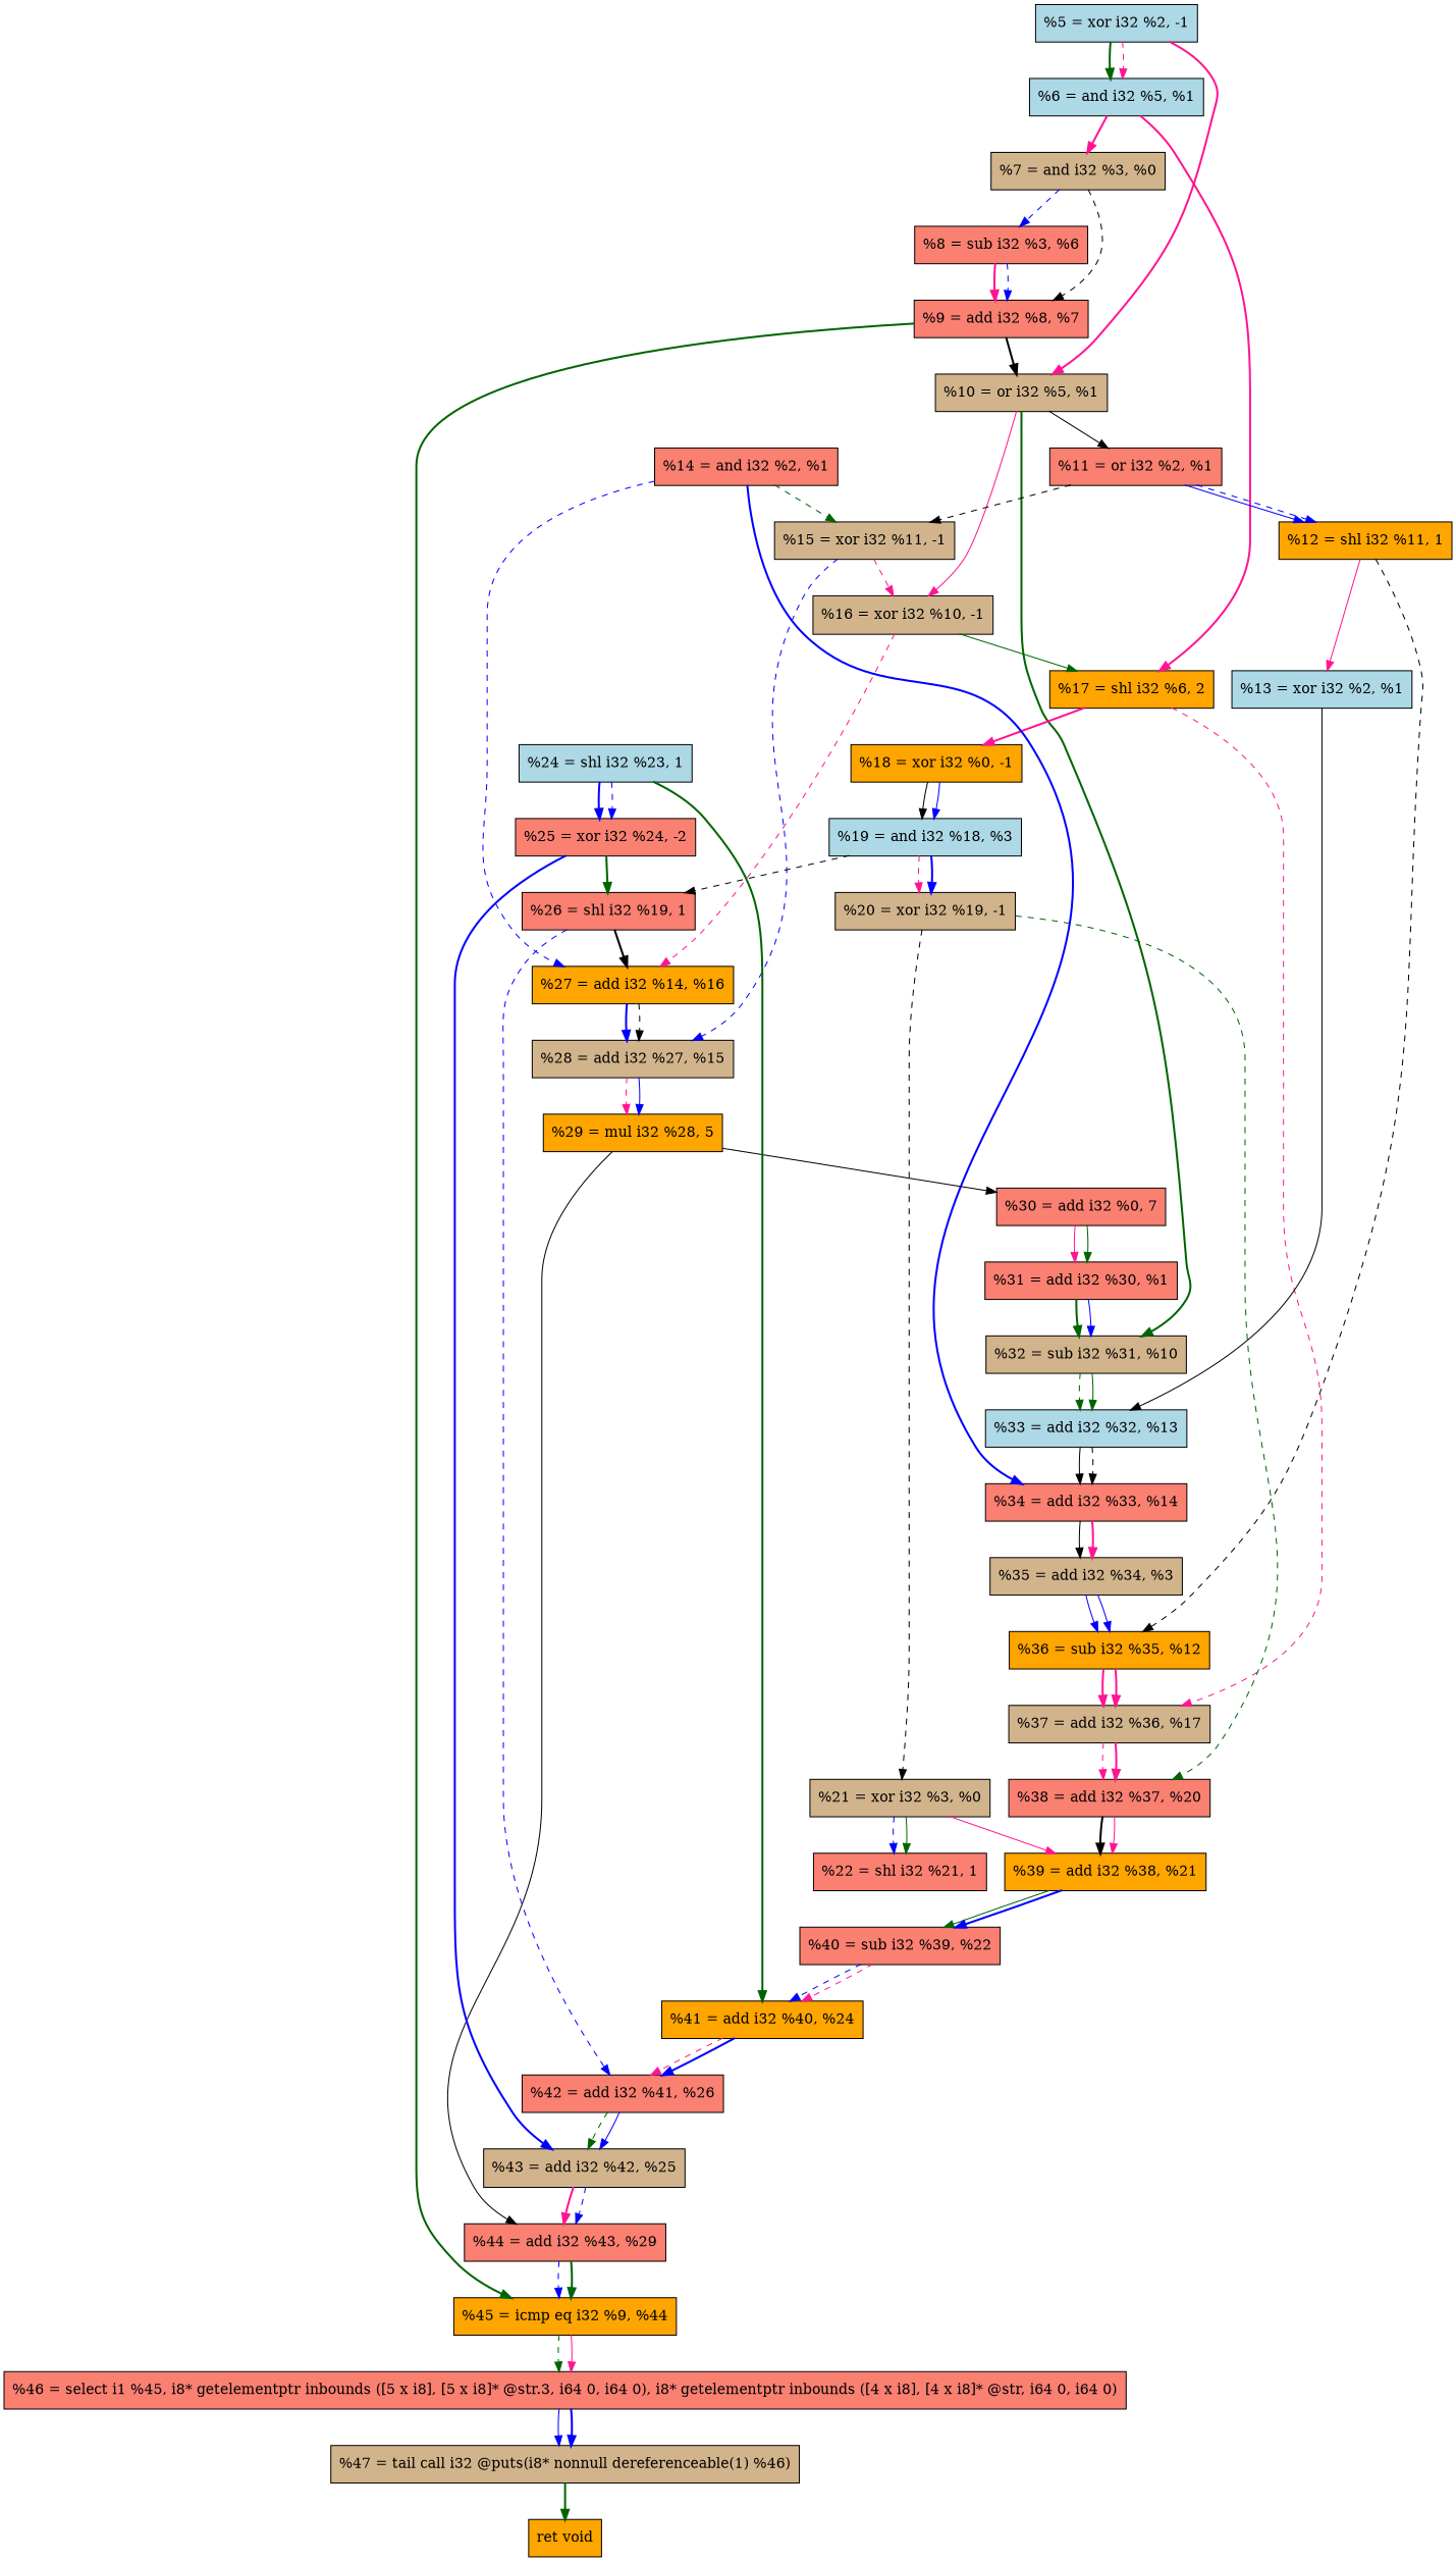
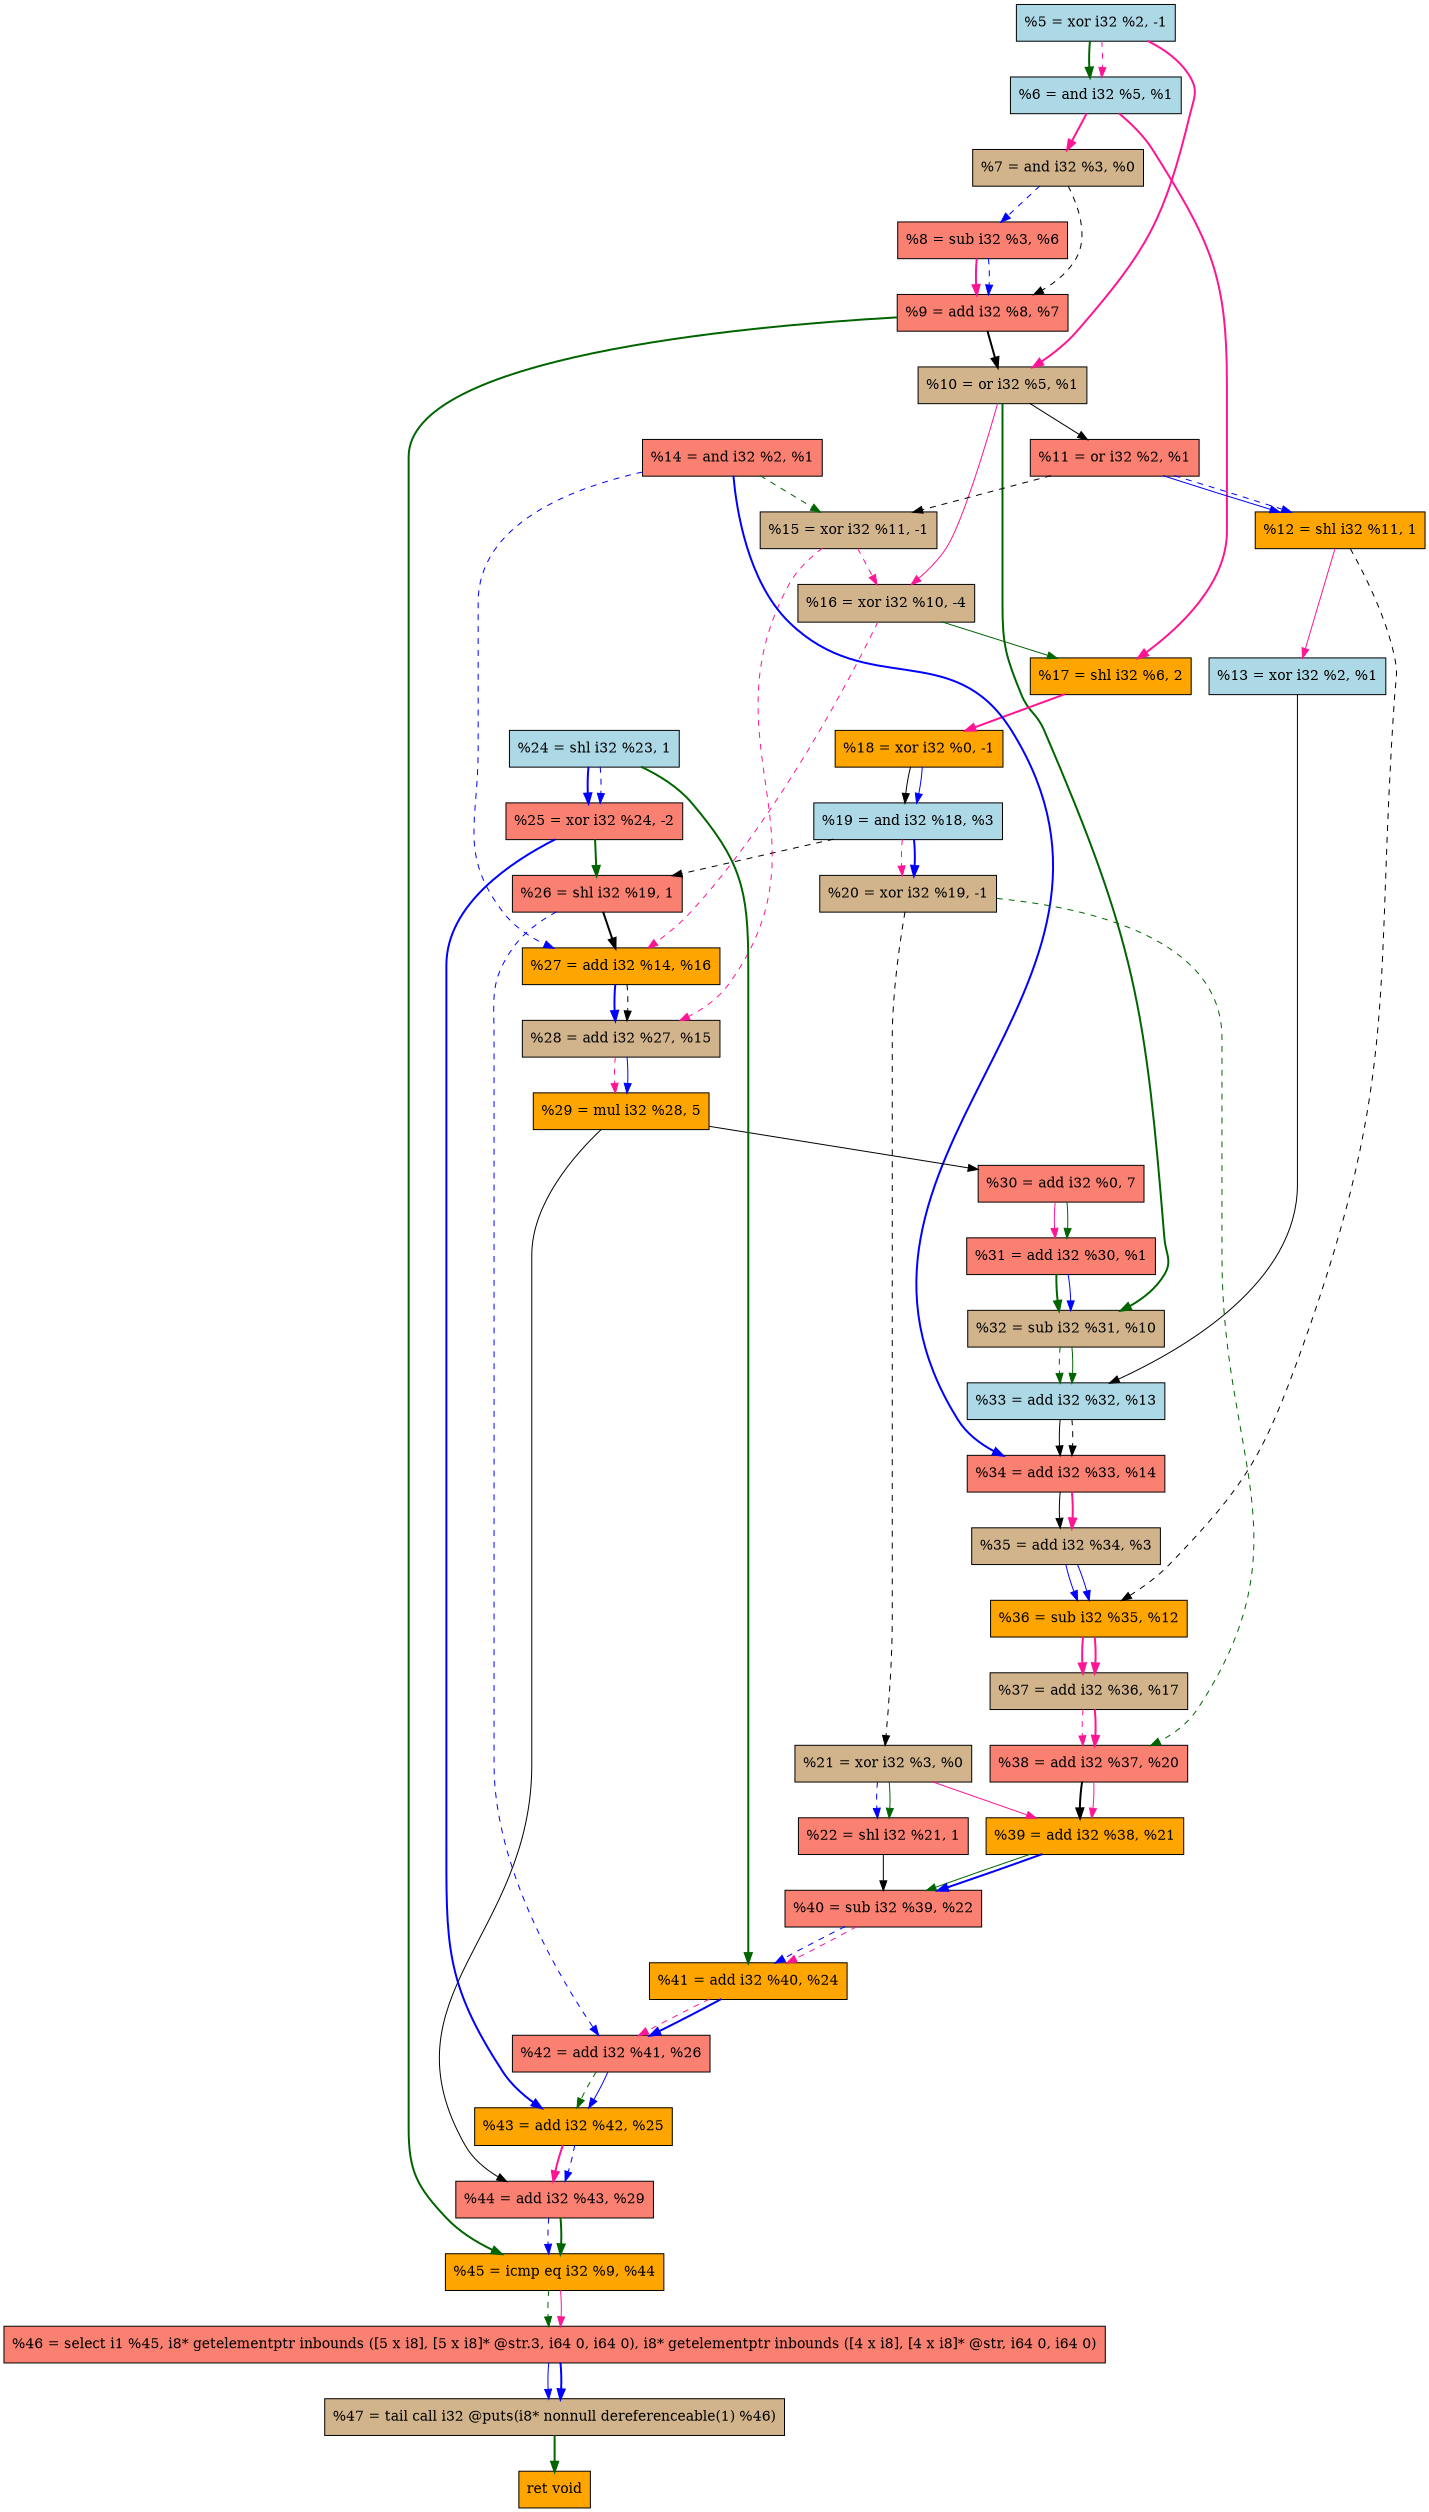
  digraph {
    node [fillcolor=salmon shape=record style=filled]
    edge [color=deeppink style=dashed]
    n1 [fillcolor=lightblue label="  %5 = xor i32 %2, -1"]
    n2 [fillcolor=lightblue label="  %6 = and i32 %5, %1"]
    n3 [fillcolor=tan label="  %10 = or i32 %5, %1"]
    n4 [fillcolor=tan label="  %7 = and i32 %3, %0"]
    n5 [fillcolor=orange label="  %17 = shl i32 %6, 2"]
    n6 [label="  %11 = or i32 %2, %1"]
-   n7 [fillcolor=tan label="  %16 = xor i32 %10, -1"]
+   n7 [fillcolor=tan label="%16 = xor i32 %10, -4"]
    n8 [fillcolor=tan label="  %32 = sub i32 %31, %10"]
    n9 [label="  %8 = sub i32 %3, %6"]
    n10 [label="  %9 = add i32 %8, %7"]
    n11 [fillcolor=orange label="  %18 = xor i32 %0, -1"]
    n12 [fillcolor=tan label="  %37 = add i32 %36, %17"]
    n13 [fillcolor=orange label="  %45 = icmp eq i32 %9, %44"]
    n14 [label="  %46 = select i1 %45, i8* getelementptr inbounds ([5 x i8], [5 x i8]* @str.3, i64 0, i64 0), i8* getelementptr inbounds ([4 x i8], [4 x i8]* @str, i64 0, i64 0)"]
    n15 [fillcolor=orange label="  %12 = shl i32 %11, 1"]
    n16 [fillcolor=tan label="  %15 = xor i32 %11, -1"]
    n17 [fillcolor=orange label="  %27 = add i32 %14, %16"]
    n18 [fillcolor=lightblue label="  %33 = add i32 %32, %13"]
    n19 [fillcolor=lightblue label="  %13 = xor i32 %2, %1"]
    n20 [fillcolor=orange label="  %36 = sub i32 %35, %12"]
    n21 [fillcolor=tan label="  %28 = add i32 %27, %15"]
    n22 [label="  %14 = and i32 %2, %1"]
    n23 [label="  %34 = add i32 %33, %14"]
    n24 [fillcolor=tan label="  %35 = add i32 %34, %3"]
    n25 [fillcolor=orange label="  %29 = mul i32 %28, 5"]
    n26 [fillcolor=lightblue label="  %19 = and i32 %18, %3"]
    n27 [label="  %38 = add i32 %37, %20"]
    n28 [fillcolor=tan label="  %20 = xor i32 %19, -1"]
    n29 [label="  %26 = shl i32 %19, 1"]
    n30 [fillcolor=tan label="  %21 = xor i32 %3, %0"]
    n31 [label="  %42 = add i32 %41, %26"]
    n32 [label="  %22 = shl i32 %21, 1"]
    n33 [fillcolor=orange label="  %39 = add i32 %38, %21"]
    n34 [label="  %40 = sub i32 %39, %22"]
    n35 [fillcolor=orange label="  %41 = add i32 %40, %24"]
    n36 [fillcolor=lightblue label="  %24 = shl i32 %23, 1"]
    n37 [label="  %25 = xor i32 %24, -2"]
-   n38 [fillcolor=tan label="  %43 = add i32 %42, %25"]
+   n38 [fillcolor=orange label="  %43 = add i32 %42, %25"]
    n39 [label="  %44 = add i32 %43, %29"]
    n40 [label="  %30 = add i32 %0, 7"]
    n41 [label="  %31 = add i32 %30, %1"]
    n42 [fillcolor=tan label="  %47 = tail call i32 @puts(i8* nonnull dereferenceable(1) %46)"]
    n43 [fillcolor=orange label="  ret void"]
    n1 -> n2 [color=darkgreen style=bold]
    n1 -> n2
    n1 -> n3 [style=bold]
    n2 -> n4 [style=bold]
    n2 -> n5 [style=bold]
    n3 -> n6 [color=black style=solid]
    n3 -> n7 [style=solid]
    n3 -> n8 [color=darkgreen style=bold]
    n4 -> n9 [color=blue]
    n4 -> n10 [color=black]
    n5 -> n11 [style=bold]
-   n5 -> n12
    n6 -> n15 [color=blue style=solid]
    n6 -> n15 [color=blue]
    n6 -> n16 [color=black]
    n7 -> n5 [color=darkgreen style=solid]
    n7 -> n17
    n8 -> n18 [color=darkgreen]
    n8 -> n18 [color=darkgreen style=solid]
    n9 -> n10 [style=bold]
    n9 -> n10 [color=blue]
    n10 -> n3 [color=black style=bold]
    n10 -> n13 [color=darkgreen style=bold]
    n11 -> n26 [color=black style=solid]
    n11 -> n26 [color=blue style=solid]
    n12 -> n27
    n12 -> n27 [style=bold]
    n13 -> n14 [color=darkgreen]
    n13 -> n14 [style=solid]
    n14 -> n42 [color=blue style=solid]
    n14 -> n42 [color=blue style=bold]
    n15 -> n19 [style=solid]
    n15 -> n20 [color=black]
    n16 -> n7
-   n16 -> n21 [color=blue]
+   n16 -> n21
    n17 -> n21 [color=blue style=bold]
    n17 -> n21 [color=black]
    n18 -> n23 [color=black style=solid]
    n18 -> n23 [color=black]
    n19 -> n18 [color=black style=solid]
    n20 -> n12 [style=bold]
    n20 -> n12 [style=bold]
    n21 -> n25
    n21 -> n25 [color=blue style=solid]
    n22 -> n16 [color=darkgreen]
    n22 -> n17 [color=blue]
    n22 -> n23 [color=blue style=bold]
    n23 -> n24 [color=black style=solid]
    n23 -> n24 [style=bold]
    n24 -> n20 [color=blue style=solid]
    n24 -> n20 [color=blue style=solid]
    n25 -> n39 [color=black style=solid]
    n25 -> n40 [color=black style=solid]
    n26 -> n28
    n26 -> n28 [color=blue style=bold]
    n26 -> n29 [color=black]
    n27 -> n33 [color=black style=bold]
    n27 -> n33 [style=solid]
    n28 -> n27 [color=darkgreen]
    n28 -> n30 [color=black]
    n29 -> n17 [color=black style=bold]
    n29 -> n31 [color=blue]
    n30 -> n32 [color=blue]
    n30 -> n32 [color=darkgreen style=solid]
    n30 -> n33 [style=solid]
    n31 -> n38 [color=darkgreen]
    n31 -> n38 [color=blue style=solid]
+   n32 -> n34 [color=black style=solid]
    n33 -> n34 [color=darkgreen style=solid]
    n33 -> n34 [color=blue style=bold]
    n34 -> n35 [color=blue]
    n34 -> n35
    n35 -> n31
    n35 -> n31 [color=blue style=bold]
    n36 -> n35 [color=darkgreen style=bold]
    n36 -> n37 [color=blue style=bold]
    n36 -> n37 [color=blue]
    n37 -> n29 [color=darkgreen style=bold]
    n37 -> n38 [color=blue style=bold]
    n38 -> n39 [style=bold]
    n38 -> n39 [color=blue]
    n39 -> n13 [color=blue]
    n39 -> n13 [color=darkgreen style=bold]
    n40 -> n41 [style=solid]
    n40 -> n41 [color=darkgreen style=solid]
    n41 -> n8 [color=darkgreen style=bold]
    n41 -> n8 [color=blue style=solid]
    n42 -> n43 [color=darkgreen style=bold]
  }
